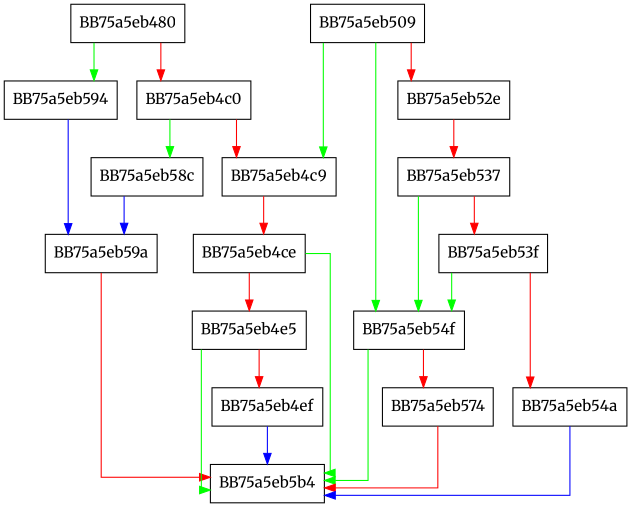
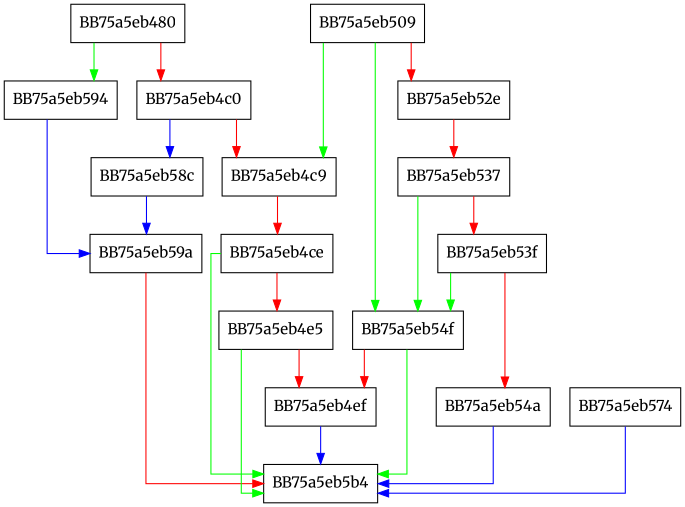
  digraph {
    fontname=Merriweather
    splines=ortho
    node [fontname=Merriweather shape=box]
    edge [color=red fontname=Merriweather]
    BB75a5eb480
    BB75a5eb594
    BB75a5eb4c0
    BB75a5eb59a
    BB75a5eb58c
    BB75a5eb4c9
    BB75a5eb5b4
    BB75a5eb4ce
    BB75a5eb509
    BB75a5eb54f
    BB75a5eb52e
    BB75a5eb4e5
    BB75a5eb574
    BB75a5eb537
    BB75a5eb4ef
    BB75a5eb53f
    BB75a5eb54a
    BB75a5eb480 -> BB75a5eb594 [color=green]
    BB75a5eb480 -> BB75a5eb4c0
    BB75a5eb594 -> BB75a5eb59a [color=blue]
-   BB75a5eb4c0 -> BB75a5eb58c [color=green]
+   BB75a5eb4c0 -> BB75a5eb58c [color=blue]
    BB75a5eb4c0 -> BB75a5eb4c9
    BB75a5eb59a -> BB75a5eb5b4
    BB75a5eb58c -> BB75a5eb59a [color=blue]
    BB75a5eb4c9 -> BB75a5eb4ce
    BB75a5eb4ce -> BB75a5eb5b4 [color=green]
    BB75a5eb4ce -> BB75a5eb4e5
    BB75a5eb509 -> BB75a5eb4c9 [color=green]
    BB75a5eb509 -> BB75a5eb54f [color=green]
    BB75a5eb509 -> BB75a5eb52e
    BB75a5eb54f -> BB75a5eb5b4 [color=green]
-   BB75a5eb54f -> BB75a5eb574
+   BB75a5eb54f -> BB75a5eb4ef
    BB75a5eb52e -> BB75a5eb537
    BB75a5eb4e5 -> BB75a5eb5b4 [color=green]
    BB75a5eb4e5 -> BB75a5eb4ef
-   BB75a5eb574 -> BB75a5eb5b4
+   BB75a5eb574 -> BB75a5eb5b4 [color=blue]
    BB75a5eb537 -> BB75a5eb54f [color=green]
    BB75a5eb537 -> BB75a5eb53f
    BB75a5eb4ef -> BB75a5eb5b4 [color=blue]
    BB75a5eb53f -> BB75a5eb54f [color=green]
    BB75a5eb53f -> BB75a5eb54a
    BB75a5eb54a -> BB75a5eb5b4 [color=blue]
  }
